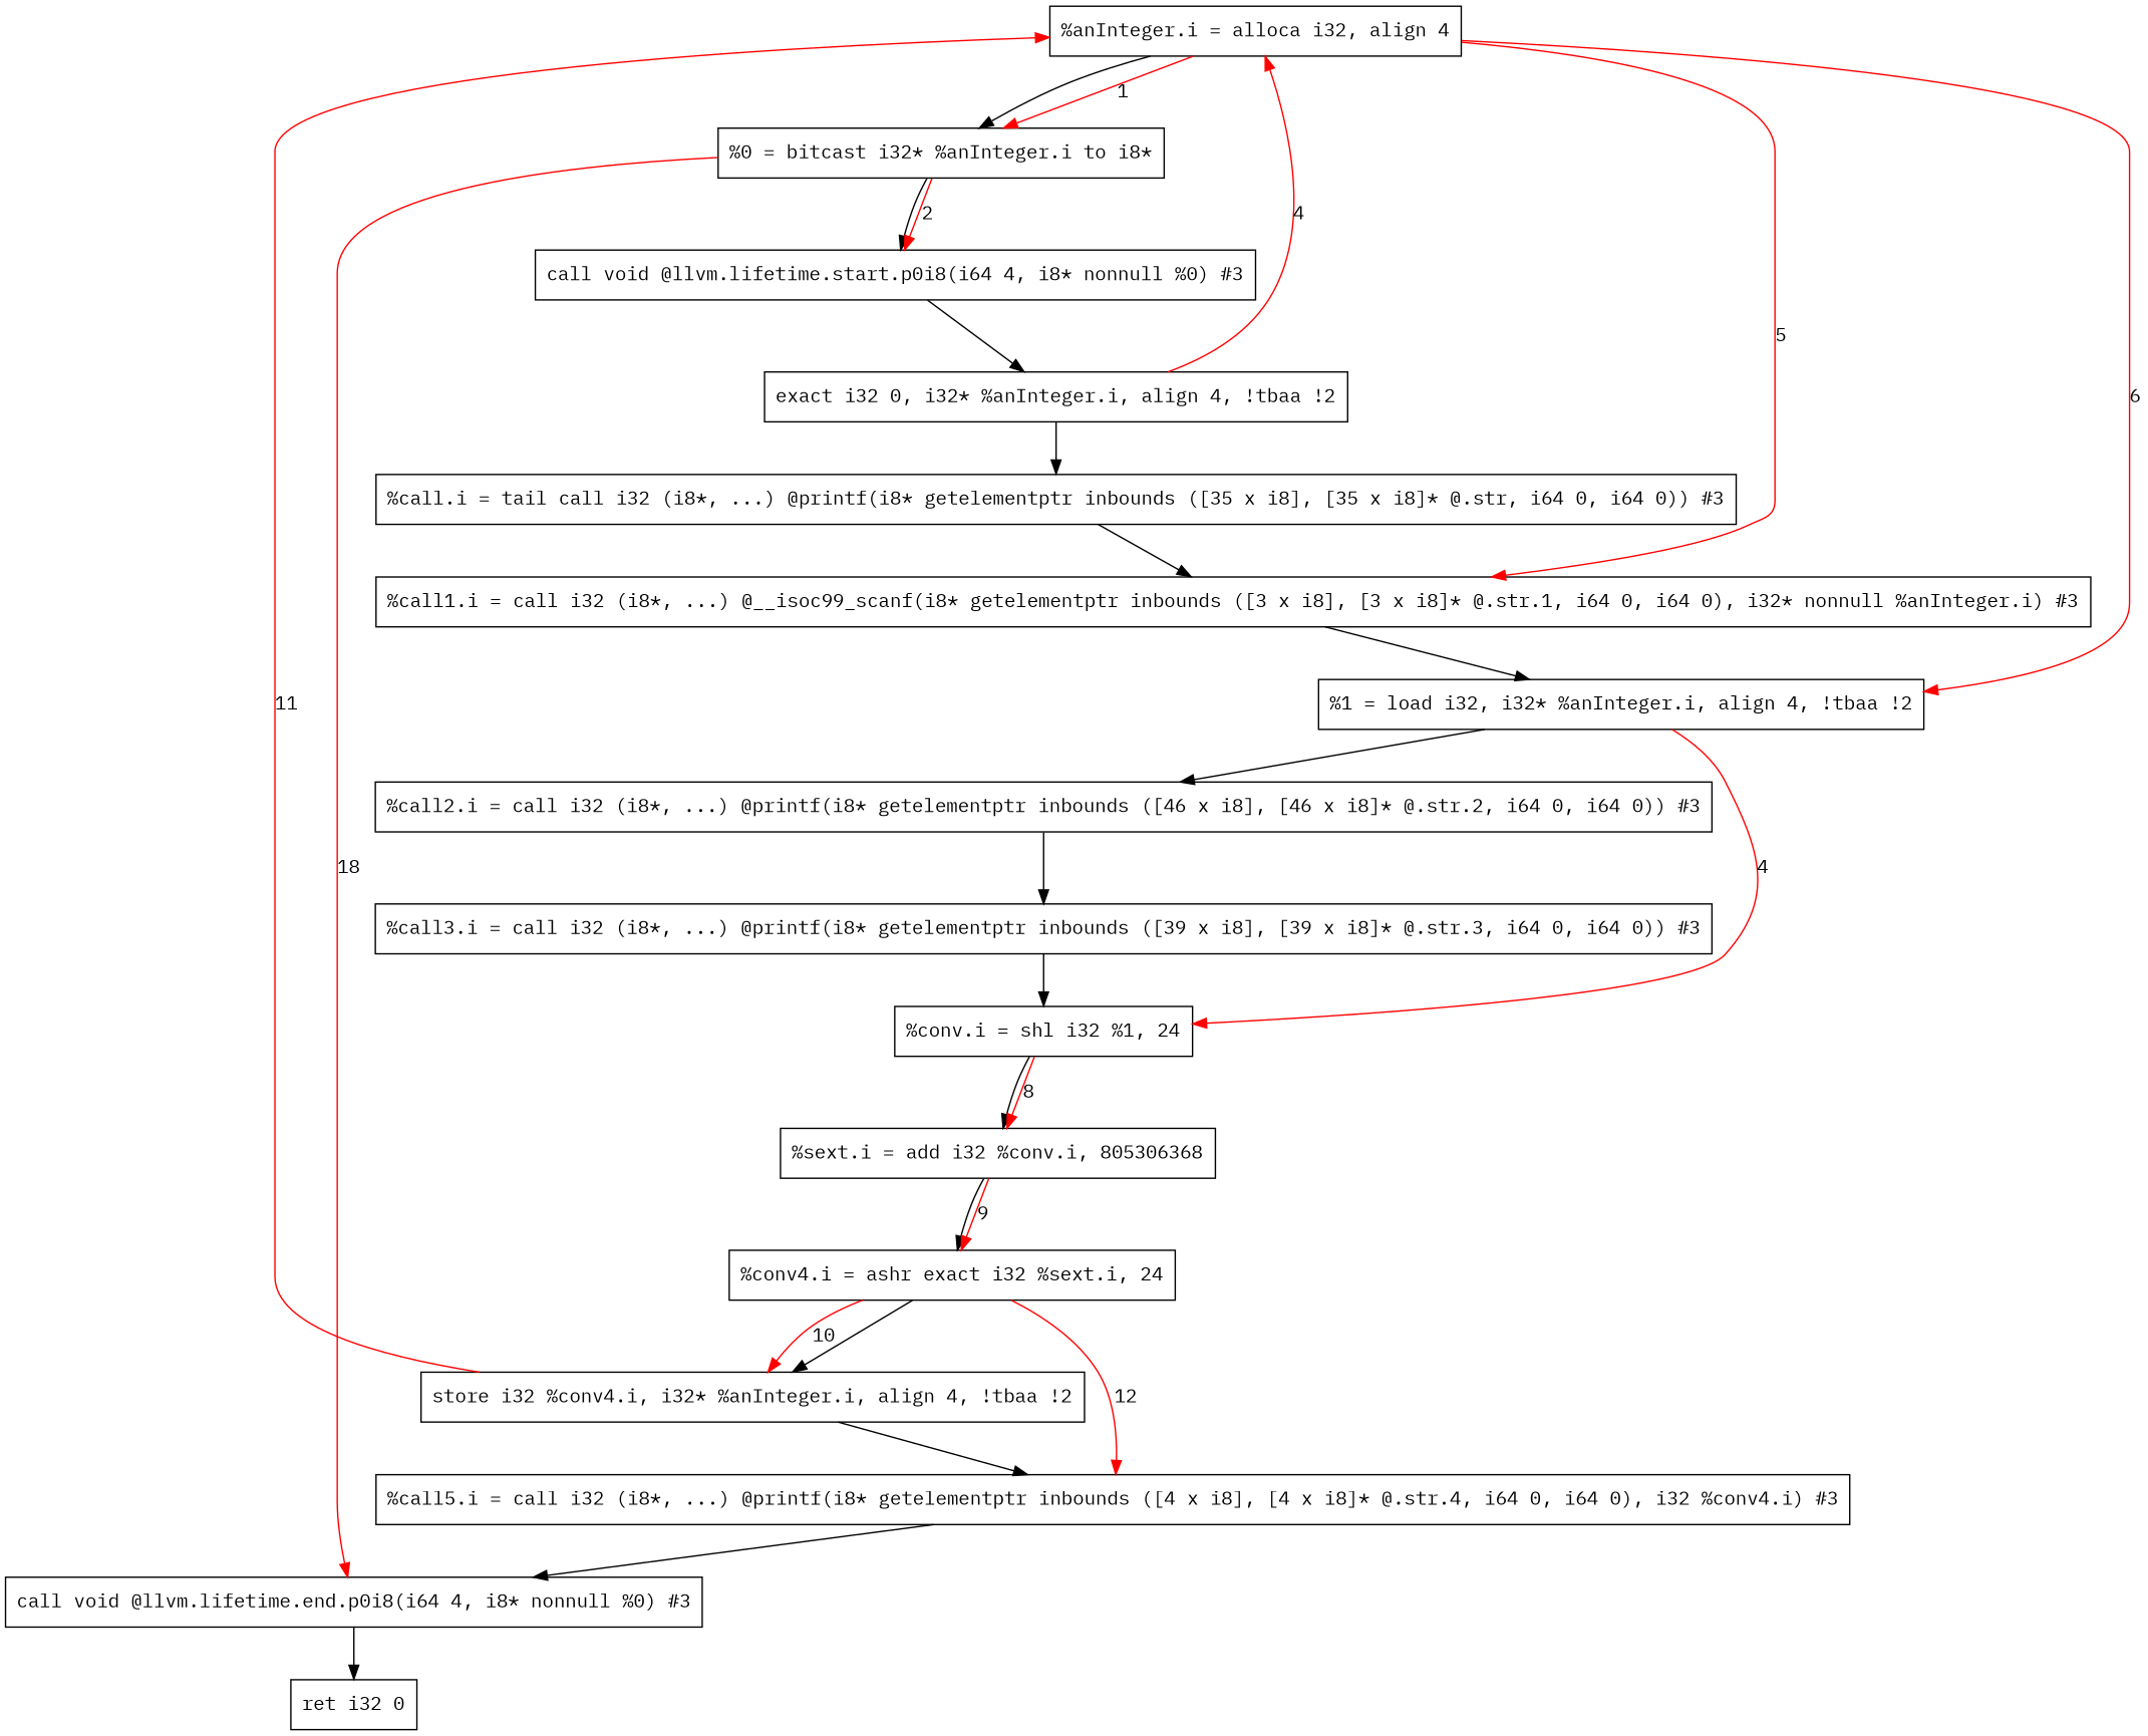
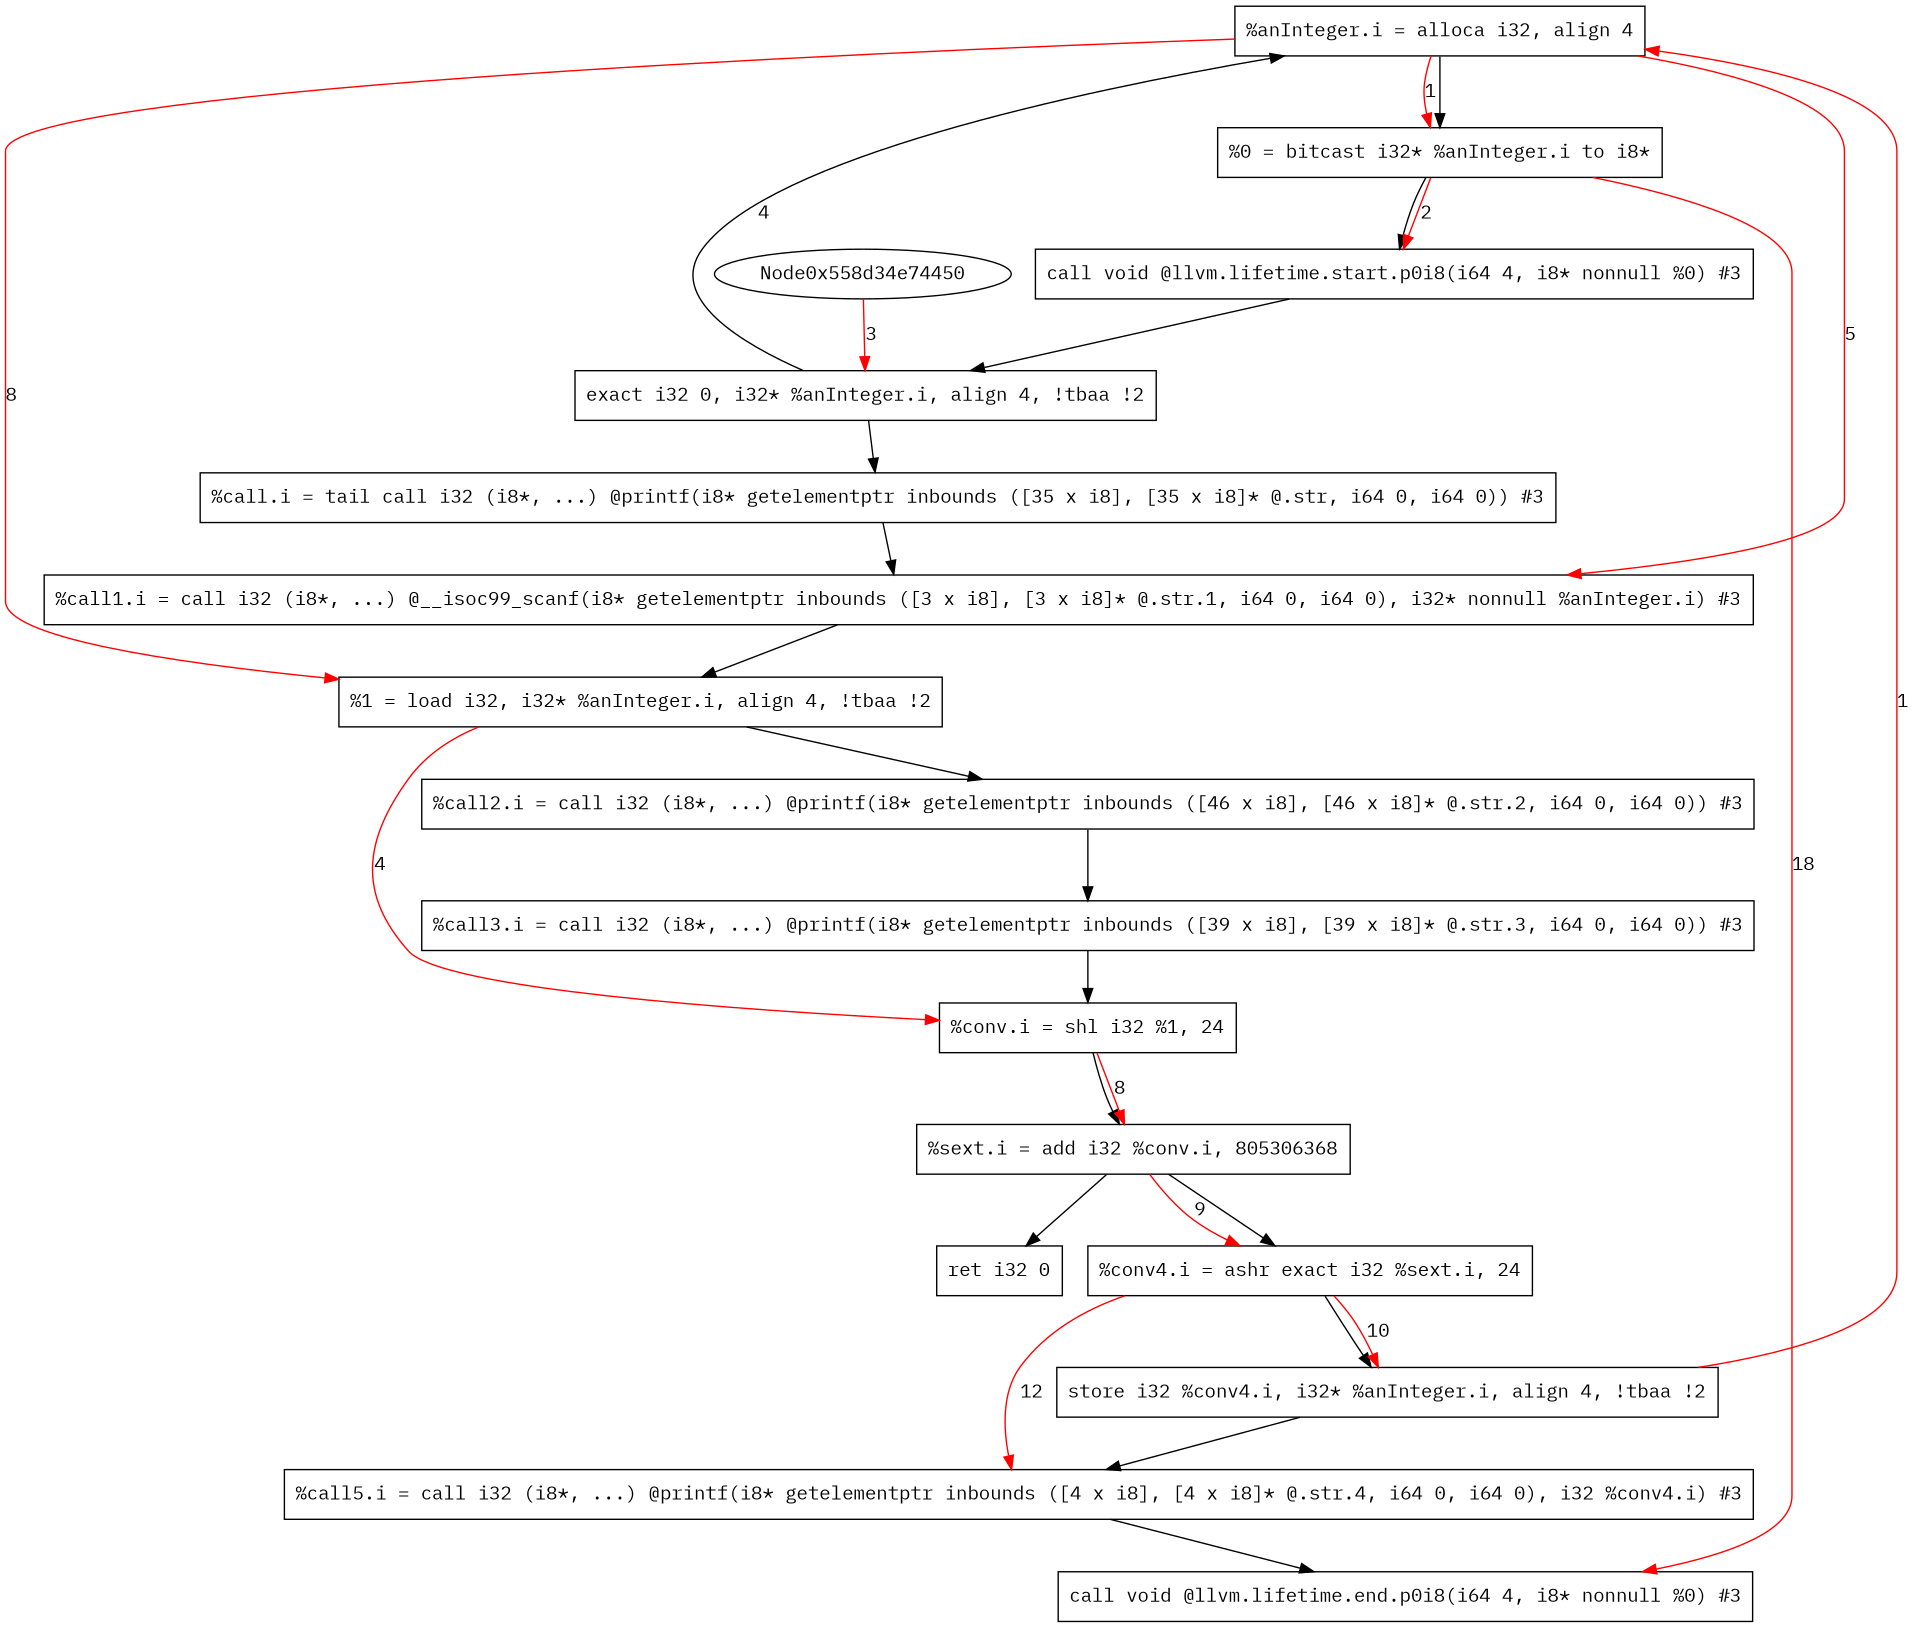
  digraph {
    fontname="IBM Plex Mono"
    node [fontname="IBM Plex Mono" shape=record]
    edge [fontname="IBM Plex Mono"]
    n1 [label="  %anInteger.i = alloca i32, align 4"]
    n2 [label="  %0 = bitcast i32* %anInteger.i to i8*"]
    n3 [label="  %call1.i = call i32 (i8*, ...) @__isoc99_scanf(i8* getelementptr inbounds ([3 x i8], [3 x i8]* @.str.1, i64 0, i64 0), i32* nonnull %anInteger.i) #3"]
    n4 [label="  %1 = load i32, i32* %anInteger.i, align 4, !tbaa !2"]
    n5 [label="  call void @llvm.lifetime.start.p0i8(i64 4, i8* nonnull %0) #3"]
    n6 [label="  call void @llvm.lifetime.end.p0i8(i64 4, i8* nonnull %0) #3"]
    n7 [label="  %call2.i = call i32 (i8*, ...) @printf(i8* getelementptr inbounds ([46 x i8], [46 x i8]* @.str.2, i64 0, i64 0)) #3"]
    n8 [label="  %conv.i = shl i32 %1, 24"]
    n9 [label="exact i32 0, i32* %anInteger.i, align 4, !tbaa !2"]
    n10 [label="  ret i32 0"]
    n11 [label="  %call.i = tail call i32 (i8*, ...) @printf(i8* getelementptr inbounds ([35 x i8], [35 x i8]* @.str, i64 0, i64 0)) #3"]
    n12 [label="  %call3.i = call i32 (i8*, ...) @printf(i8* getelementptr inbounds ([39 x i8], [39 x i8]* @.str.3, i64 0, i64 0)) #3"]
    n13 [label="  %sext.i = add i32 %conv.i, 805306368"]
    n14 [label="  %conv4.i = ashr exact i32 %sext.i, 24"]
    n15 [label="  store i32 %conv4.i, i32* %anInteger.i, align 4, !tbaa !2"]
    n16 [label="  %call5.i = call i32 (i8*, ...) @printf(i8* getelementptr inbounds ([4 x i8], [4 x i8]* @.str.4, i64 0, i64 0), i32 %conv4.i) #3"]
+   Node0x558d34e74450 [shape=""]
    n1 -> n2
    n1 -> n2 [color=red label=1]
    n1 -> n3 [color=red label=5]
-   n1 -> n4 [color=red label=6]
+   n1 -> n4 [color=red label=8]
    n2 -> n5
    n2 -> n5 [color=red label=2]
    n2 -> n6 [color=red label=18]
    n3 -> n4
    n4 -> n7
    n4 -> n8 [color=red label=4]
    n5 -> n9
-   n6 -> n10
+   n13 -> n10
    n7 -> n12
    n8 -> n13
    n8 -> n13 [color=red label=8]
-   n9 -> n1 [color=red label=4]
+   n9 -> n1 [color=black label=4]
    n9 -> n11
    n11 -> n3
    n12 -> n8
    n13 -> n14
    n13 -> n14 [color=red label=9]
    n14 -> n15
    n14 -> n15 [color=red label=10]
    n14 -> n16 [color=red label=12]
-   n15 -> n1 [color=red label=11]
+   n15 -> n1 [color=red label=1]
    n15 -> n16
    n16 -> n6
+   Node0x558d34e74450 -> n9 [color=red label=3]
  }
